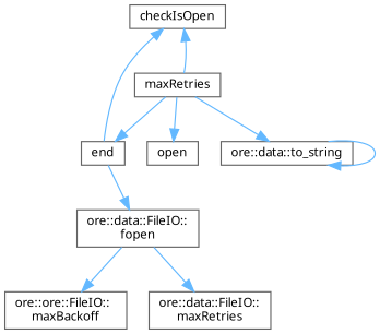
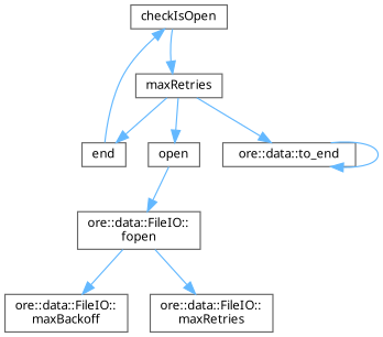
  digraph {
    fontname="Noto Sans"
    rankdir=TB
    node [color=grey40 fillcolor=white fontname="Noto Sans" fontsize=10 shape=box style=filled]
    edge [color=steelblue1 fontname="Noto Sans" fontsize=10 labelfontname=Helvetica labelfontsize=10 style=solid]
    n1 [height=0.2 label=checkIsOpen width=0.4]
    n2 [height=0.2 label=maxRetries width=0.4]
    n3 [height=0.2 label=end width=0.4]
    n4 [height=0.2 label=open width=0.4]
-   n5 [height=0.2 label="ore::data::to_string" width=0.4]
+   n5 [height=0.2 label="ore::data::to_end" width=0.4]
    n6 [height=0.2 label="ore::data::FileIO::\lfopen" width=0.4]
-   n7 [height=0.2 label="ore::ore::FileIO::\lmaxBackoff" width=0.4]
+   n7 [height=0.2 label="ore::data::FileIO::\lmaxBackoff" width=0.4]
    n8 [height=0.2 label="ore::data::FileIO::\lmaxRetries" width=0.4]
-   n2 -> n1
+   n1 -> n2
    n2 -> n3
    n2 -> n4
    n2 -> n5
    n3 -> n1
-   n3 -> n6
+   n4 -> n6
    n5 -> n5
    n6 -> n7
    n6 -> n8
  }
